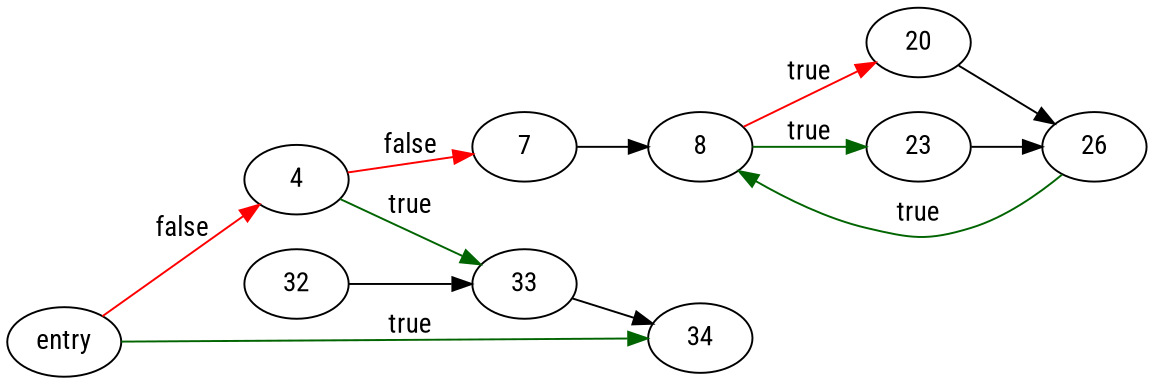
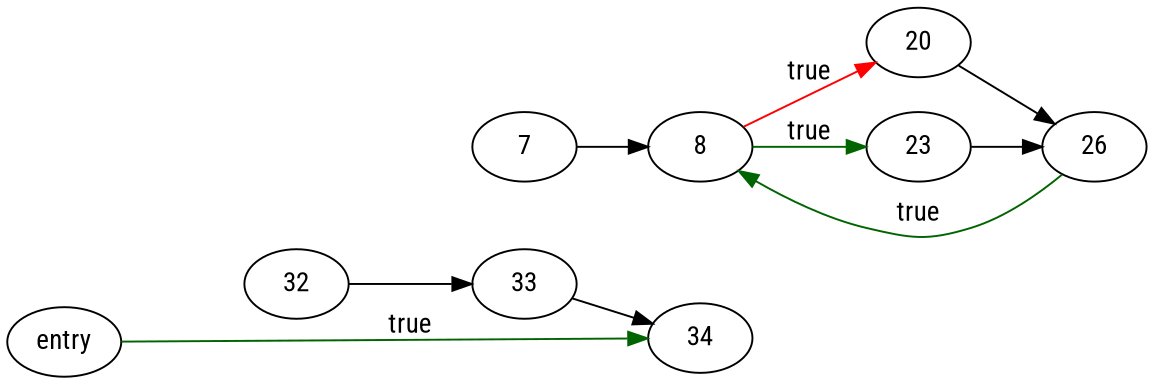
  digraph {
    fontname="Roboto Condensed"
    rankdir=LR
    node [fontname="Roboto Condensed"]
    edge [fontname="Roboto Condensed"]
    n1 [label=entry]
-   4
    34
    7
    33
    8
    20
    23
    26
    32
-   n1 -> 4 [color=red label=false]
    n1 -> 34 [color=darkgreen label=true]
-   4 -> 7 [color=red label=false]
-   4 -> 33 [color=darkgreen label=true]
    7 -> 8
    33 -> 34
    8 -> 20 [color=red label=true]
    8 -> 23 [color=darkgreen label=true]
    20 -> 26
    23 -> 26
    26 -> 8 [color=darkgreen label=true]
    32 -> 33
  }
